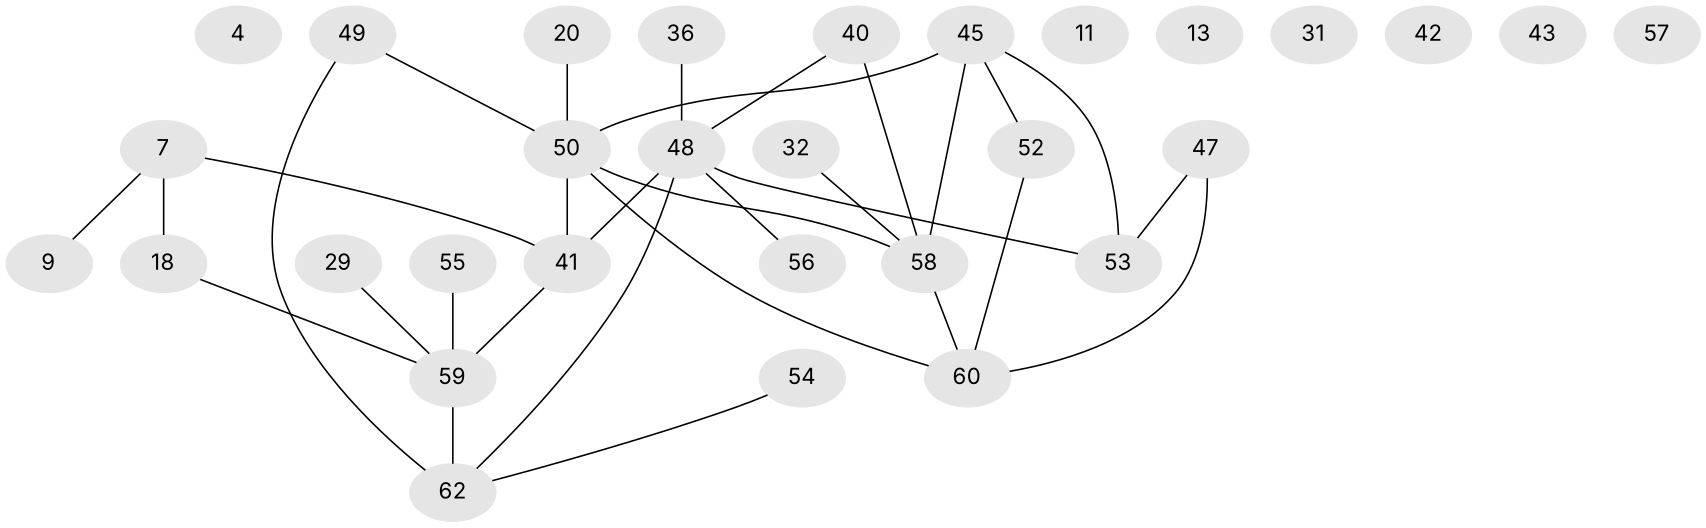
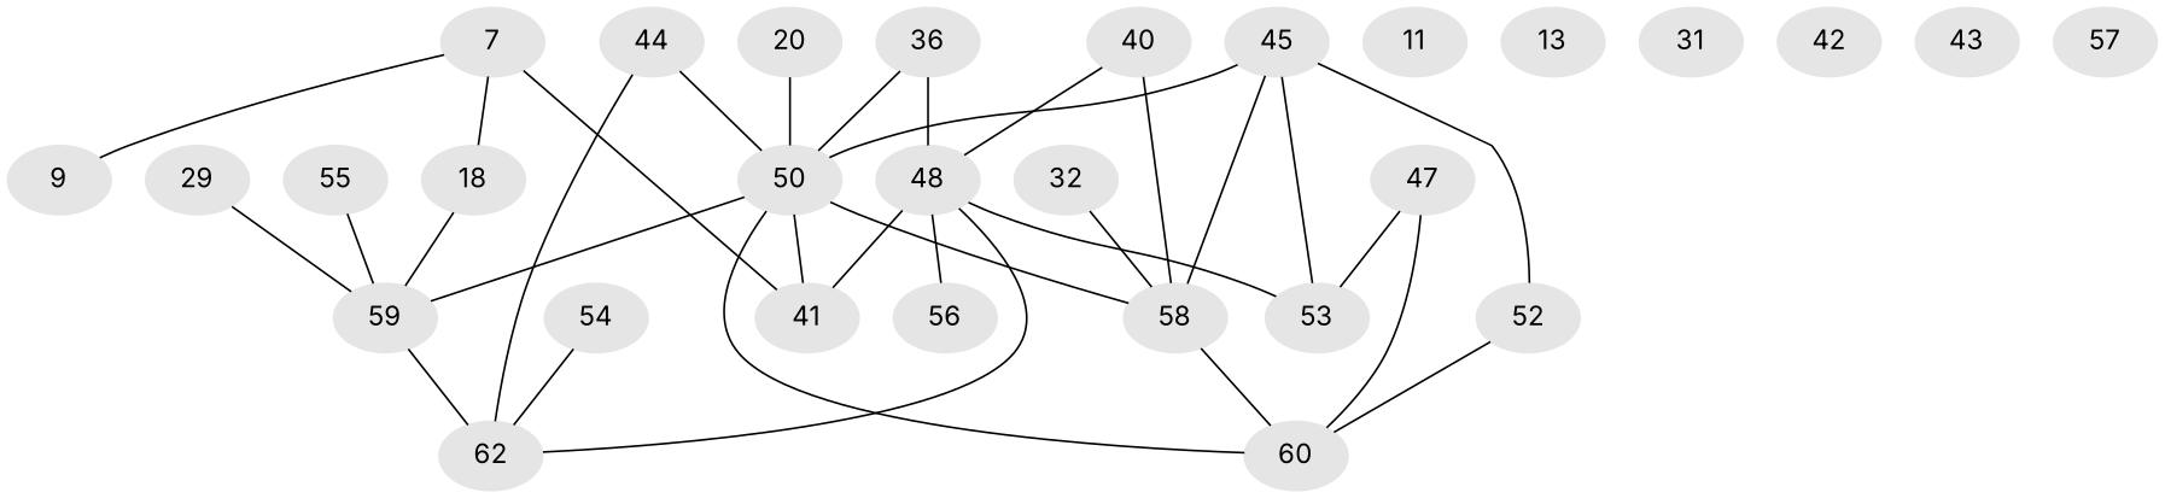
  graph {
    fontname=Inter
    node [color=gray90 fontname=Inter style=filled]
    edge [fontname=Inter]
-   4
    7
    9
    18 [super="+12"]
    n5 [label=41 super="+6+28"]
    59 [super="+38+46"]
    11
    13
    n9 [label=62 super="+44"]
    50 [super="+33+39"]
    58 [super="+16+41"]
    60 [super="+35"]
    20
    29
    31
    32 [super="+10+23"]
    48 [super="+5+25"]
    53
    56
    36
    40 [super="+1+27"]
    42
    43
    45 [super="+34"]
    52
    47
-   49 [super="+19"]
+   49 [super="+19" label=44]
    54
    55 [super="+30"]
    57
    7 -- 9
    7 -- 18
    7 -- n5 [weight=2]
    18 -- 59
    59 -- n9 [weight=2]
    50 -- n5 [weight=3]
-   n5 -- 59 [weight=2]
+   50 -- 59 [weight=2]
    50 -- 58
    50 -- 60
    58 -- 60
    20 -- 50
    29 -- 59
    32 -- 58
    48 -- n5
    48 -- n9
    48 -- 53
    48 -- 56
+   36 -- 50
    36 -- 48
    40 -- 58 [weight=2]
    40 -- 48
    45 -- 50
    45 -- 58 [weight=3]
    45 -- 53 [weight=2]
    45 -- 52
    52 -- 60
    47 -- 60
    47 -- 53
    49 -- n9
    49 -- 50
    54 -- n9
    55 -- 59 [weight=2]
  }
